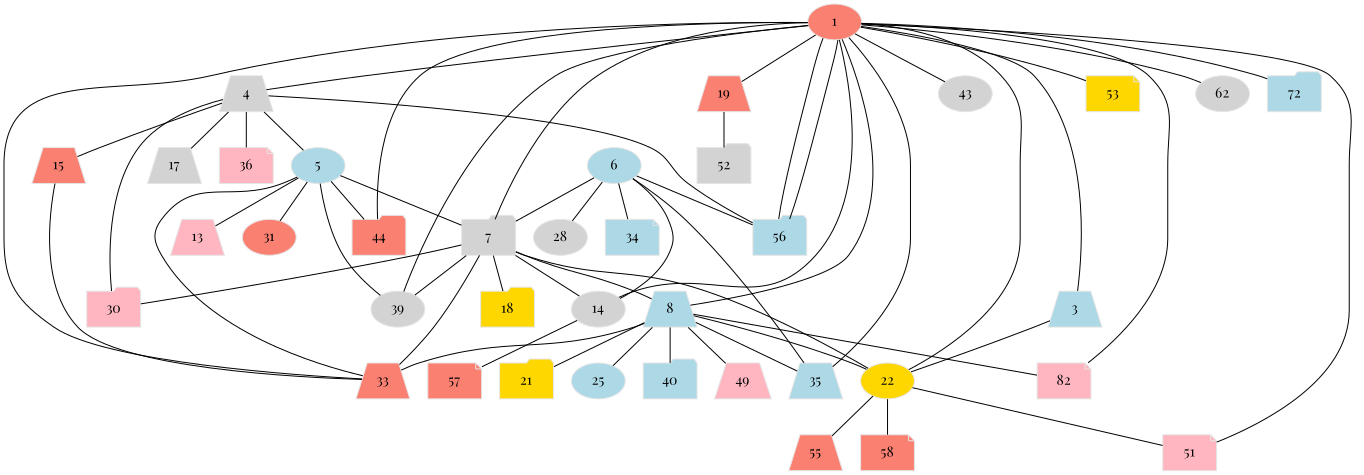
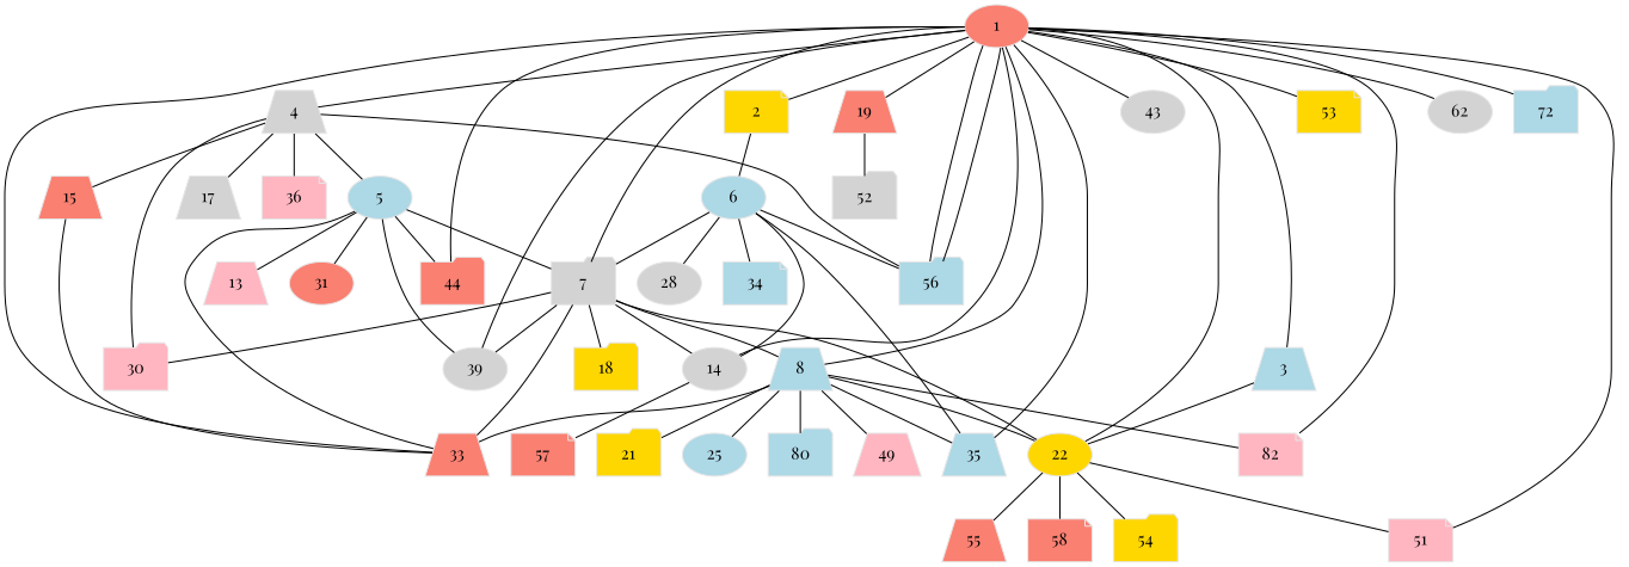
  graph {
    fontname="Playfair Display"
    node [color=gray90 fillcolor=lightblue fontname="Playfair Display" shape=ellipse style=filled]
    edge [fontname="Playfair Display"]
    1 [fillcolor=salmon]
+   2 [fillcolor=gold shape=note]
    3 [shape=trapezium]
    4 [fillcolor=lightgrey shape=trapezium]
    7 [fillcolor=lightgrey shape=folder super="+12+9+50+67"]
    8 [shape=trapezium super="+24+10+48"]
    14 [fillcolor=lightgrey super="+20"]
    19 [fillcolor=salmon shape=trapezium]
    22 [fillcolor=gold super="+76+27+33+43"]
    n10 [fillcolor=salmon label=33 shape=trapezium super="+47"]
    35 [shape=trapezium]
    39 [fillcolor=lightgrey super="+79+75+77"]
    n13 [fillcolor=lightgrey label=43]
    44 [fillcolor=salmon shape=folder super="+64"]
    51 [fillcolor=lightpink shape=note]
    53 [fillcolor=gold shape=note]
    56 [shape=folder super="+69"]
    62 [fillcolor=lightgrey]
    72 [shape=folder]
    82 [fillcolor=lightpink shape=note]
    6
    5 [super="+65+83+45"]
    15 [fillcolor=salmon shape=trapezium]
    17 [fillcolor=lightgrey shape=trapezium]
    30 [fillcolor=lightpink shape=folder super="+32"]
    36 [fillcolor=lightpink shape=note]
    18 [fillcolor=gold shape=folder super="+80+29"]
    21 [fillcolor=gold shape=folder]
    25
-   40 [shape=folder]
+   40 [shape=folder label=80]
    49 [fillcolor=lightpink shape=trapezium]
    57 [fillcolor=salmon shape=note]
    52 [fillcolor=lightgrey shape=folder]
+   54 [fillcolor=gold shape=folder]
    55 [fillcolor=salmon shape=trapezium]
    58 [fillcolor=salmon shape=note]
    28 [fillcolor=lightgrey]
    34 [shape=note]
    13 [fillcolor=lightpink shape=trapezium super="+59"]
    31 [fillcolor=salmon]
+   1 -- 2
    1 -- 3
    1 -- 4
    1 -- 7
    1 -- 8
    1 -- 14 [weight=3]
    1 -- 19
    1 -- 22 [weight=2]
    1 -- n10
    1 -- 35
    1 -- 39
    1 -- n13
    1 -- 44
    1 -- 51
    1 -- 53
    1 -- 56
    1 -- 56
    1 -- 62
    1 -- 72
    1 -- 82
+   2 -- 6
    3 -- 22
    4 -- 56
    4 -- 5
    4 -- 15
    4 -- 17
    4 -- 30
    4 -- 36
    7 -- 8 [weight=3]
    7 -- 14 [weight=2]
    7 -- 22 [weight=2]
    7 -- n10 [weight=2]
    7 -- 39
    7 -- 30 [weight=3]
    7 -- 18
    8 -- 22 [weight=3]
    8 -- n10 [weight=2]
    8 -- 35 [weight=2]
    8 -- 82
    8 -- 21
    8 -- 25
    8 -- 40
    8 -- 49
    14 -- 57
    19 -- 52
    22 -- 51
+   22 -- 54
    22 -- 55
    22 -- 58
    6 -- 7
    6 -- 14
    6 -- 35
    6 -- 56
    6 -- 28
    6 -- 34
    5 -- 7
    5 -- n10
    5 -- 39
    5 -- 44
    5 -- 13
    5 -- 31
    15 -- n10
  }
